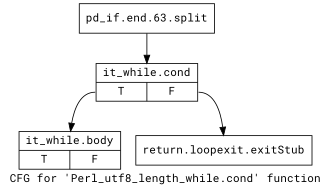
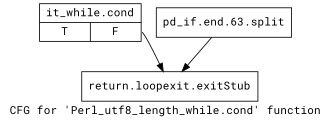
  digraph {
    fontname="Roboto Mono"
    label="CFG for 'Perl_utf8_length_while.cond' function"
    node [fontname="Roboto Mono" shape=record]
    edge [fontname="Roboto Mono"]
    n1 [label="{it_while.cond|{<s0>T|<s1>F}}"]
    n2 [label="{return.loopexit.exitStub}"]
-   n3 [label="{it_while.body|{<s0>T|<s1>F}}"]
    n4 [label="{pd_if.end.63.split}"]
    n1 -> n2 [tailport=s1]
-   n1 -> n3 [tailport=s0]
-   n4 -> n1
+   n4 -> n2
  }
